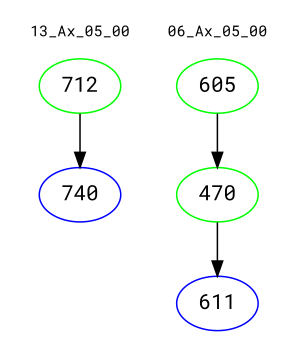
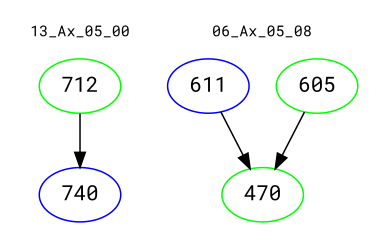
  digraph {
    fontname="Roboto Mono"
    node [color=green fontname="Roboto Mono"]
    edge [color=black fontname="Roboto Mono"]
    n1 [label=712]
    n2 [color=blue label=740]
    n3 [label=605]
    n4 [label=470]
    n5 [color=blue label=611]
    subgraph cluster_1 {
      color=white
      fontsize=10
      label="13_Ax_05_00"
      n1
      n2
    }
    subgraph cluster_2 {
      color=white
      fontsize=10
-     label="06_Ax_05_00"
+     label="06_Ax_05_08"
      n3
      n4
      n5
    }
    n1 -> n2
    n3 -> n4
-   n4 -> n5
+   n5 -> n4
  }
